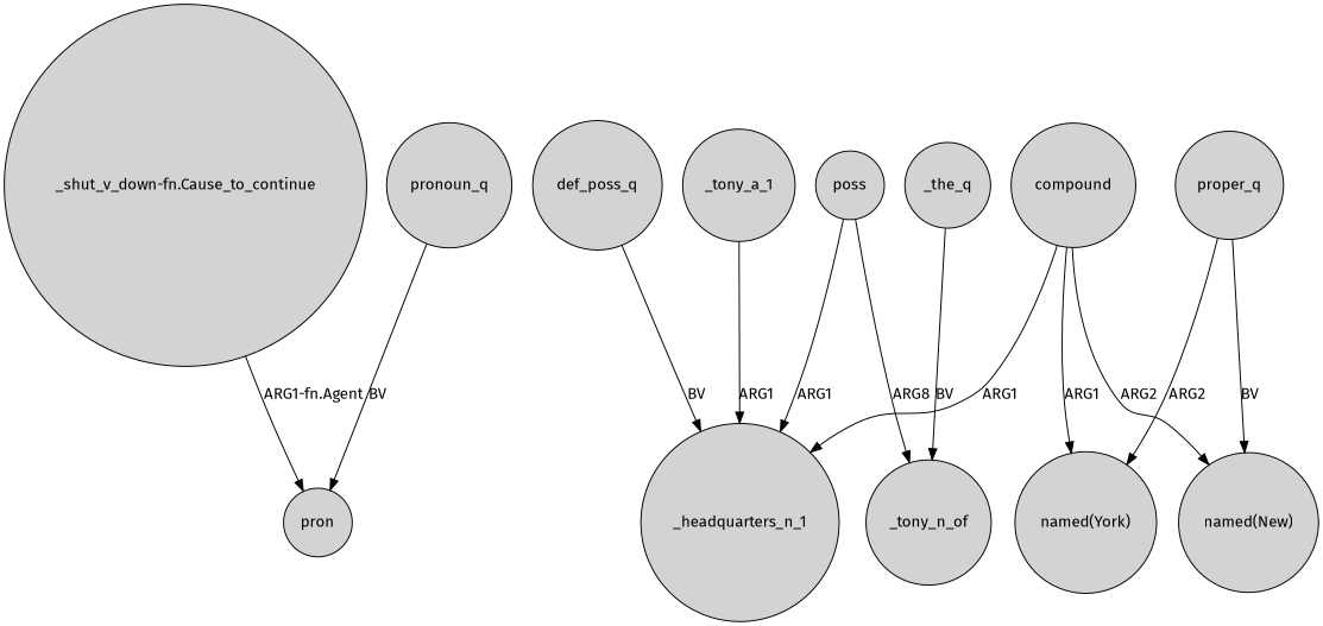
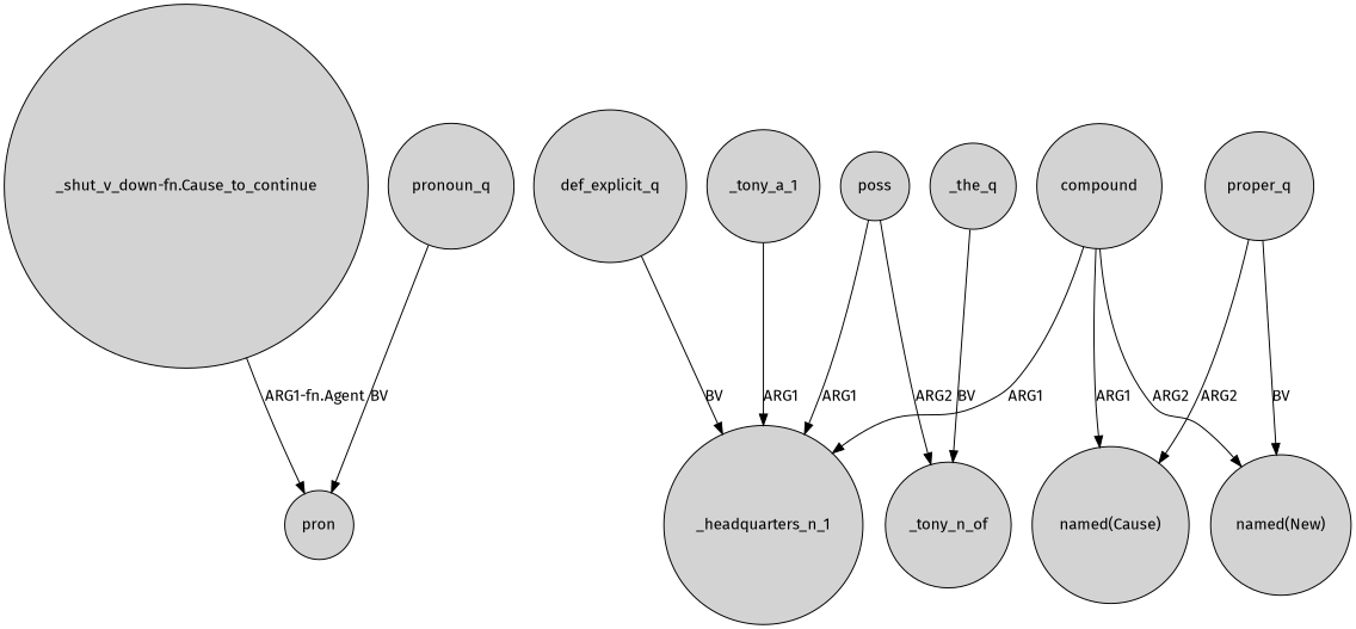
  digraph {
    fontname="Fira Sans"
    node [fontname="Fira Sans" shape=circle style=filled]
    edge [fontname="Fira Sans"]
    "_shut_v_down-fn.Cause_to_continue"
    pron
-   def_explicit_q [label=def_poss_q]
+   def_explicit_q
    _headquarters_n_1
    poss
    n6 [label=_tony_n_of]
    compound
-   "named(York)"
+   "named(York)" [label="named(Cause)"]
    "named(New)"
    _tony_a_1
    proper_q
    _the_q
    pronoun_q
    "_shut_v_down-fn.Cause_to_continue" -> pron [label="ARG1-fn.Agent"]
    def_explicit_q -> _headquarters_n_1 [label=BV]
    poss -> _headquarters_n_1 [label=ARG1]
-   poss -> n6 [label=ARG8]
+   poss -> n6 [label=ARG2]
    compound -> _headquarters_n_1 [label=ARG1]
    compound -> "named(York)" [label=ARG1]
    compound -> "named(New)" [label=ARG2]
    _tony_a_1 -> _headquarters_n_1 [label=ARG1]
    proper_q -> "named(York)" [label=ARG2]
    proper_q -> "named(New)" [label=BV]
    _the_q -> n6 [label=BV]
    pronoun_q -> pron [label=BV]
  }
